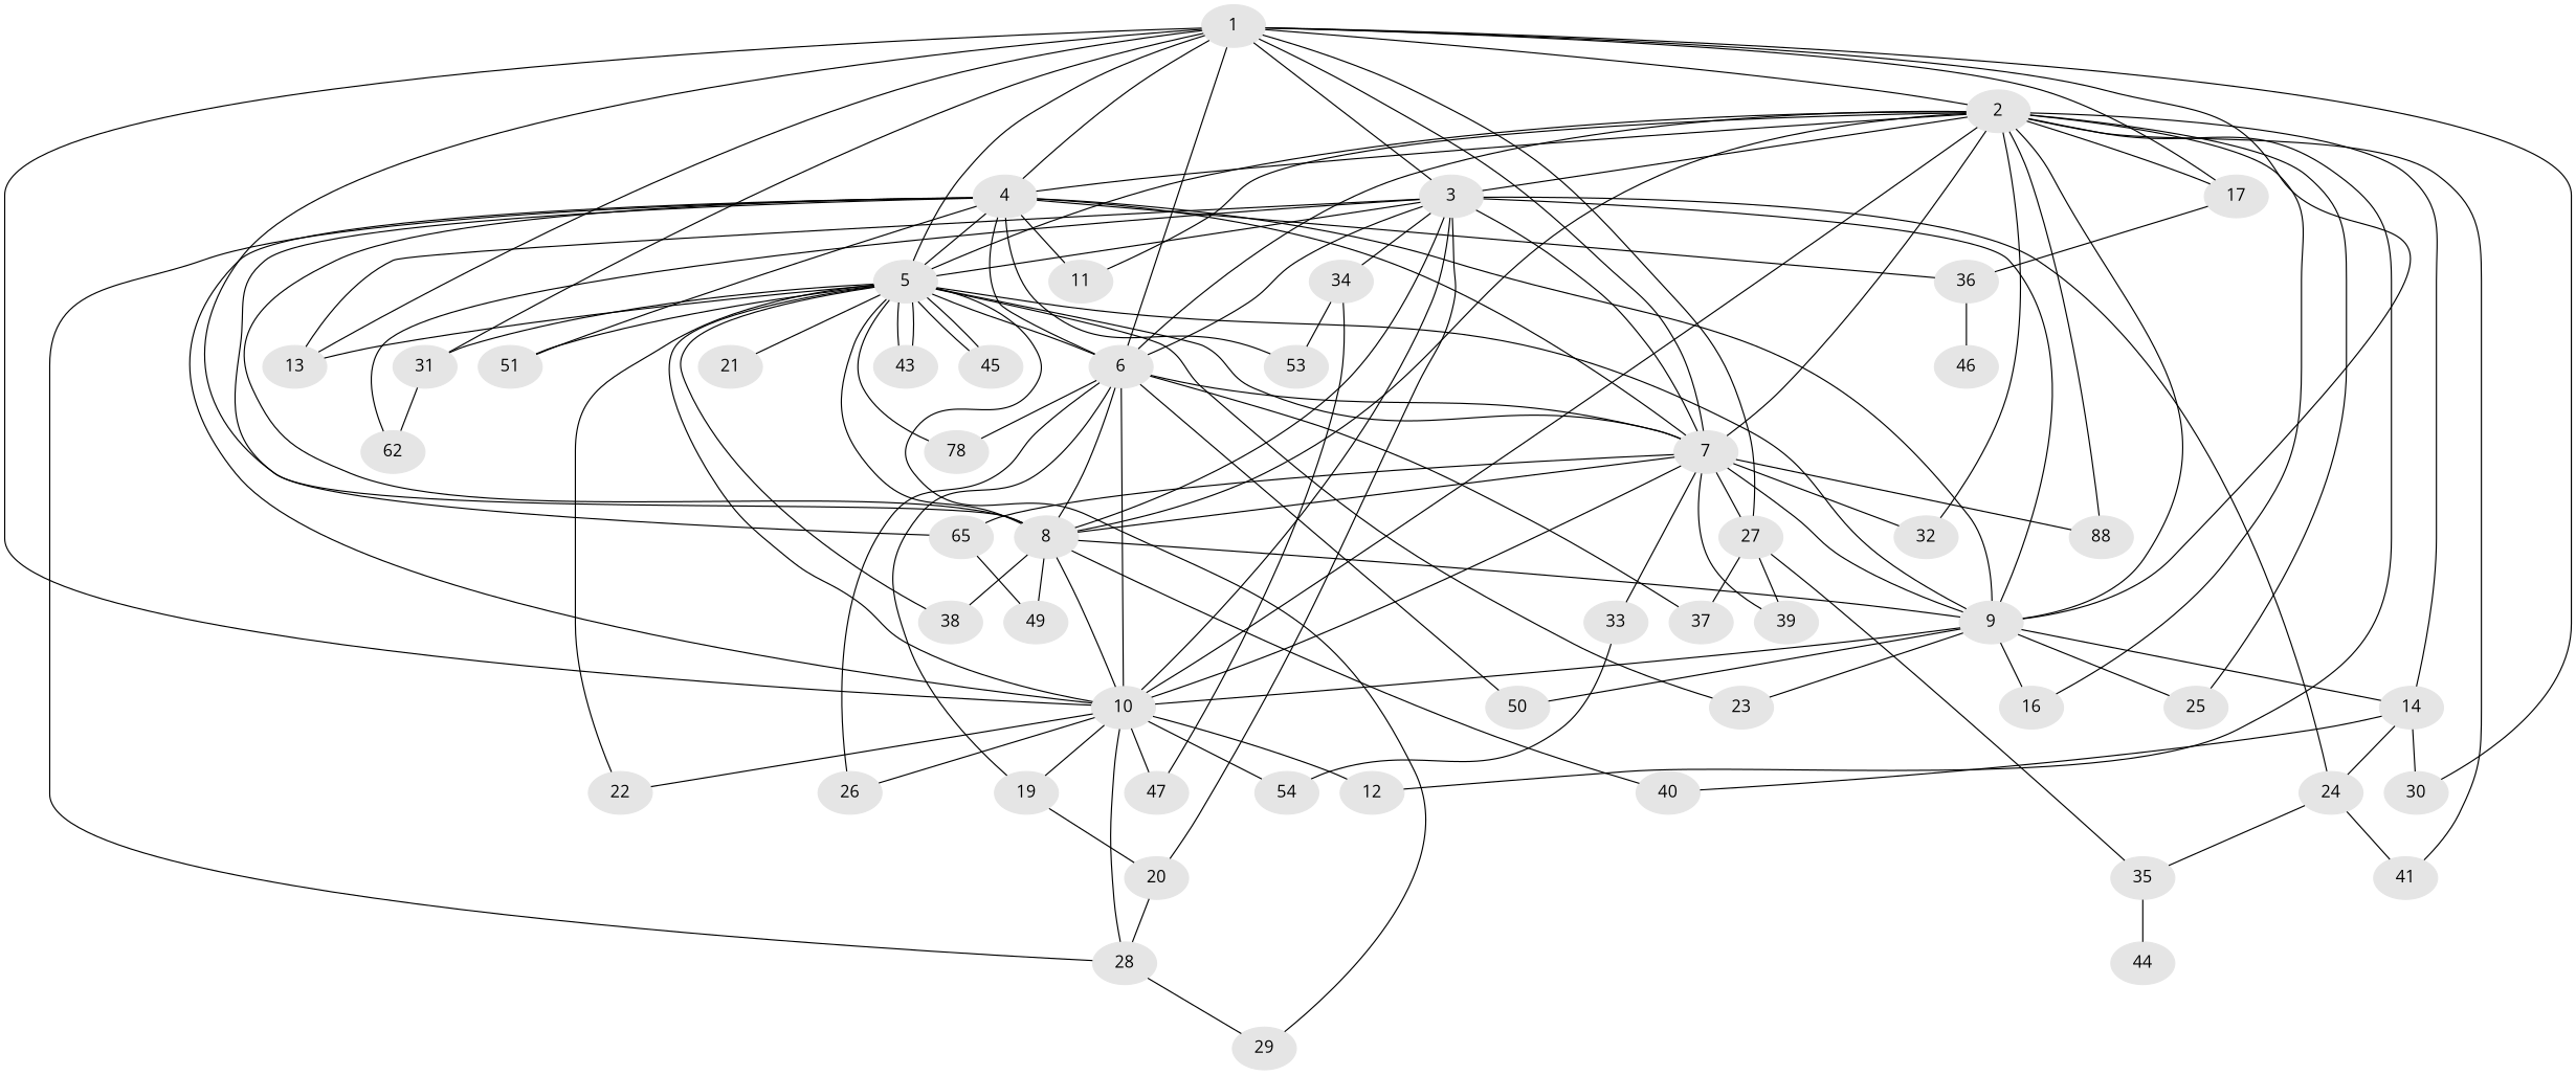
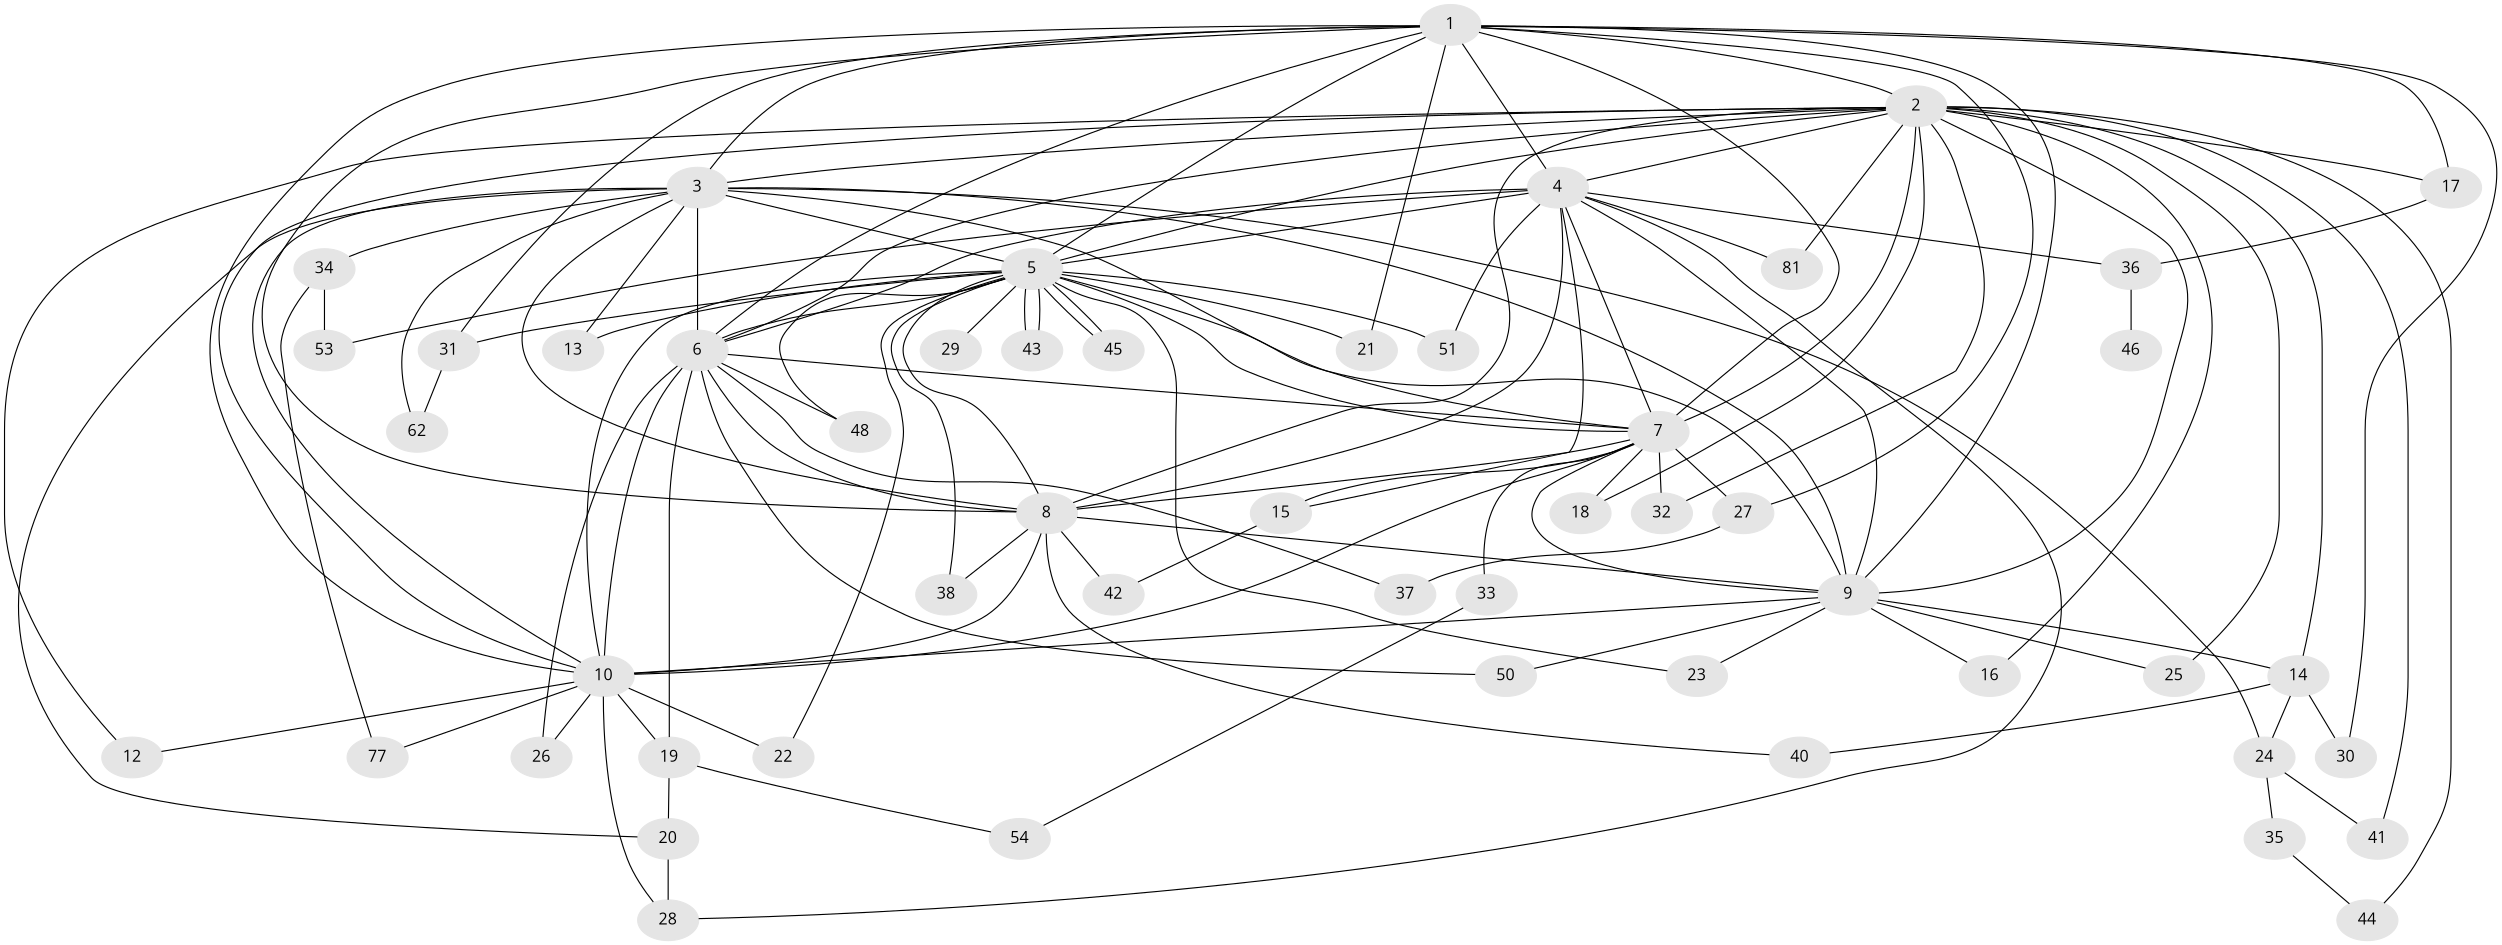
  graph {
    fontname="Open Sans"
    node [color=gray90 fontname="Open Sans" style=filled]
    edge [fontname="Open Sans"]
    1
    2
    3
    4
    5
    6
    7
    8
    9
    10
    17
    21
    27
    30
    31
-   11
+   11 [label=81]
    12
    14
    16
-   18 [label=88]
+   18
    25
    32
    41
    44
    13
    20
    24
    34
    n29 [label=62]
-   15 [label=65]
+   15
    28
    36
    51
    53
    22
    23
    29
    38
    43
    45
-   48 [label=78]
+   48
    19
    26
    37
    50
    33
-   39
    40
-   49
-   47
+   49 [label=42]
+   47 [label=77]
    54
    35
    46
    1 -- 2
    1 -- 3
    1 -- 4
    1 -- 5
    1 -- 6
    1 -- 7
    1 -- 8
    1 -- 9
    1 -- 10
    1 -- 17
-   1 -- 13
+   1 -- 21
    1 -- 27
    1 -- 30
    1 -- 31
    2 -- 3
    2 -- 4
    2 -- 5
    2 -- 6
    2 -- 7
    2 -- 8
    2 -- 9
    2 -- 10
    2 -- 17
    2 -- 11
    2 -- 12
    2 -- 14
    2 -- 16
    2 -- 18
    2 -- 25
    2 -- 32
    2 -- 41
+   2 -- 44
    3 -- 5
    3 -- 6
    3 -- 7
    3 -- 8
    3 -- 9
    3 -- 10
    3 -- 13
    3 -- 20
    3 -- 24
    3 -- 34
    3 -- n29
    4 -- 5
    4 -- 6
    4 -- 7
    4 -- 8
    4 -- 9
-   4 -- 10
    4 -- 11
    4 -- 15
    4 -- 28
    4 -- 36
    4 -- 51
    4 -- 53
    5 -- 6
    5 -- 7
    5 -- 8
    5 -- 9
    5 -- 10
    5 -- 21
    5 -- 31
    5 -- 13
    5 -- 51
    5 -- 22
    5 -- 23
    5 -- 29
    5 -- 38
    5 -- 43
    5 -- 43
    5 -- 45
    5 -- 45
    5 -- 48
    6 -- 7
    6 -- 8
    6 -- 10
    6 -- 48
    6 -- 19
    6 -- 26
    6 -- 37
    6 -- 50
    7 -- 8
    7 -- 9
    7 -- 10
    7 -- 27
    7 -- 18
    7 -- 32
    7 -- 15
    7 -- 33
-   7 -- 39
    8 -- 9
    8 -- 10
    8 -- 38
    8 -- 40
    8 -- 49
    9 -- 10
    9 -- 14
    9 -- 16
    9 -- 25
    9 -- 23
    9 -- 50
    10 -- 12
    10 -- 28
    10 -- 22
    10 -- 19
    10 -- 26
    10 -- 47
-   10 -- 54
+   19 -- 54
    17 -- 36
    27 -- 37
-   27 -- 39
-   27 -- 35
    31 -- n29
    14 -- 30
    14 -- 24
    14 -- 40
    20 -- 28
    24 -- 41
    24 -- 35
    34 -- 53
    34 -- 47
    15 -- 49
-   28 -- 29
    36 -- 46
    19 -- 20
    33 -- 54
    35 -- 44
  }
